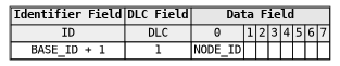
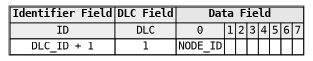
  digraph {
    fontname="DejaVu Sans Mono"
-   n1 [label=< <TABLE BORDER="1" CELLBORDER="1" CELLSPACING="0">  <tr> 	<td bgcolor="#EEEEEE"><b>Identifier Field</b></td> 	<td bgcolor="#EEEEEE"><b>DLC Field</b></td> 	<td colspan="8" bgcolor="#E6E6E6"><b>Data Field</b></td> </tr> <tr> 	<td bgcolor="#EEEEEE">ID</td> 	<td bgcolor="#EEEEEE">DLC</td> 	<td bgcolor="#EEEEEE">0</td> 	<td bgcolor="#EEEEEE">1</td> 	<td bgcolor="#EEEEEE">2</td> 	<td bgcolor="#EEEEEE">3</td> 	<td bgcolor="#EEEEEE">4</td> 	<td bgcolor="#EEEEEE">5</td> 	<td bgcolor="#EEEEEE">6</td> 	<td bgcolor="#EEEEEE">7</td> </tr> <tr> 	<td>BASE_ID + 1</td> 	<td>1</td> 	<td>NODE_ID</td> 	<td></td> 	<td></td> 	<td></td> 	<td></td> 	<td></td> 	<td></td> 	<td></td> </tr>  </TABLE> > shape=plaintext fontname="DejaVu Sans Mono"]
+   n1 [label=< <TABLE BORDER="1" CELLBORDER="1" CELLSPACING="0">  <tr> 	<td bgcolor="#EEEEEE"><b>Identifier Field</b></td> 	<td bgcolor="#EEEEEE"><b>DLC Field</b></td> 	<td colspan="8" bgcolor="#E6E6E6"><b>Data Field</b></td> </tr> <tr> 	<td bgcolor="#EEEEEE">ID</td> 	<td bgcolor="#EEEEEE">DLC</td> 	<td bgcolor="#EEEEEE">0</td> 	<td bgcolor="#EEEEEE">1</td> 	<td bgcolor="#EEEEEE">2</td> 	<td bgcolor="#EEEEEE">3</td> 	<td bgcolor="#EEEEEE">4</td> 	<td bgcolor="#EEEEEE">5</td> 	<td bgcolor="#EEEEEE">6</td> 	<td bgcolor="#EEEEEE">7</td> </tr> <tr> 	<td>DLC_ID + 1</td> 	<td>1</td> 	<td>NODE_ID</td> 	<td></td> 	<td></td> 	<td></td> 	<td></td> 	<td></td> 	<td></td> 	<td></td> </tr>  </TABLE> > shape=plaintext fontname="DejaVu Sans Mono"]
  }
